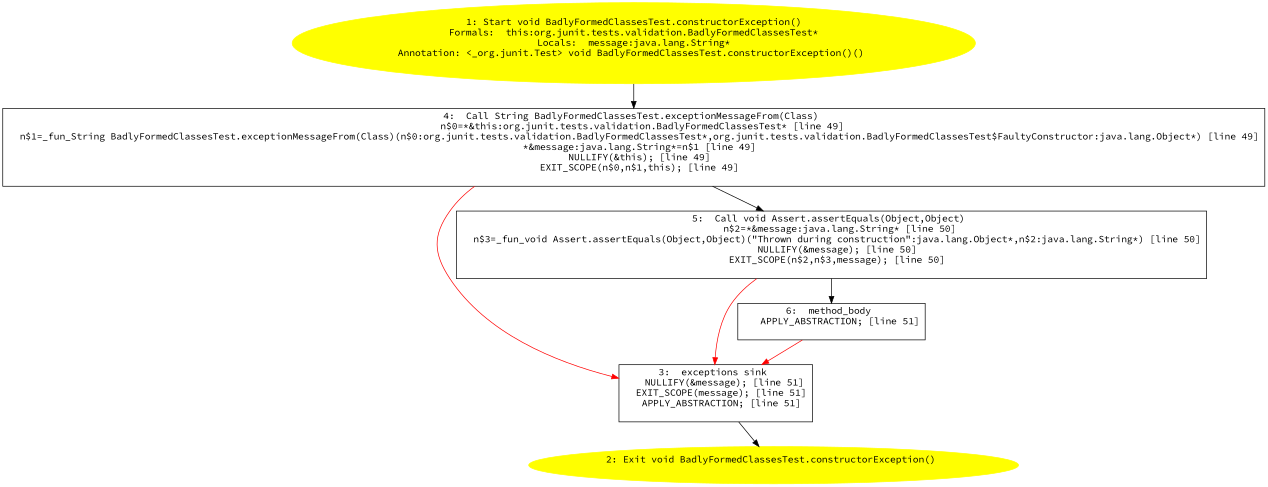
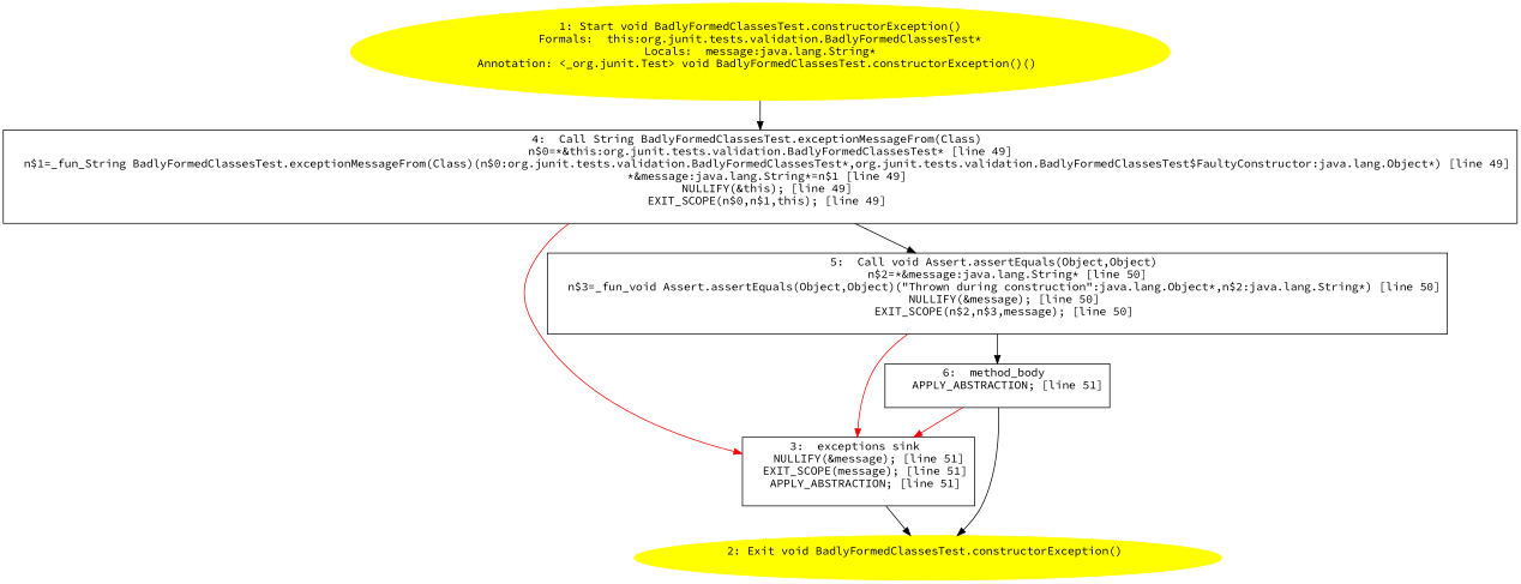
  digraph {
    fontname="Source Code Pro"
    node [fontname="Source Code Pro" shape=box]
    edge [fontname="Source Code Pro"]
    n1 [color=yellow label="1: Start void BadlyFormedClassesTest.constructorException()\nFormals:  this:org.junit.tests.validation.BadlyFormedClassesTest*\nLocals:  message:java.lang.String*\nAnnotation: <_org.junit.Test> void BadlyFormedClassesTest.constructorException()() \n  " style=filled shape=""]
    n2 [label="4:  Call String BadlyFormedClassesTest.exceptionMessageFrom(Class) \n   n$0=*&this:org.junit.tests.validation.BadlyFormedClassesTest* [line 49]\n  n$1=_fun_String BadlyFormedClassesTest.exceptionMessageFrom(Class)(n$0:org.junit.tests.validation.BadlyFormedClassesTest*,org.junit.tests.validation.BadlyFormedClassesTest$FaultyConstructor:java.lang.Object*) [line 49]\n  *&message:java.lang.String*=n$1 [line 49]\n  NULLIFY(&this); [line 49]\n  EXIT_SCOPE(n$0,n$1,this); [line 49]\n "]
    n3 [label="3:  exceptions sink \n   NULLIFY(&message); [line 51]\n  EXIT_SCOPE(message); [line 51]\n  APPLY_ABSTRACTION; [line 51]\n "]
    n4 [label="5:  Call void Assert.assertEquals(Object,Object) \n   n$2=*&message:java.lang.String* [line 50]\n  n$3=_fun_void Assert.assertEquals(Object,Object)(\"Thrown during construction\":java.lang.Object*,n$2:java.lang.String*) [line 50]\n  NULLIFY(&message); [line 50]\n  EXIT_SCOPE(n$2,n$3,message); [line 50]\n "]
    n5 [color=yellow label="2: Exit void BadlyFormedClassesTest.constructorException() \n  " style=filled shape=""]
    n6 [label="6:  method_body \n   APPLY_ABSTRACTION; [line 51]\n "]
    n1 -> n2
    n2 -> n3 [color=red]
    n2 -> n4
    n3 -> n5
    n4 -> n3 [color=red]
    n4 -> n6
    n6 -> n3 [color=red]
+   n6 -> n5
  }
